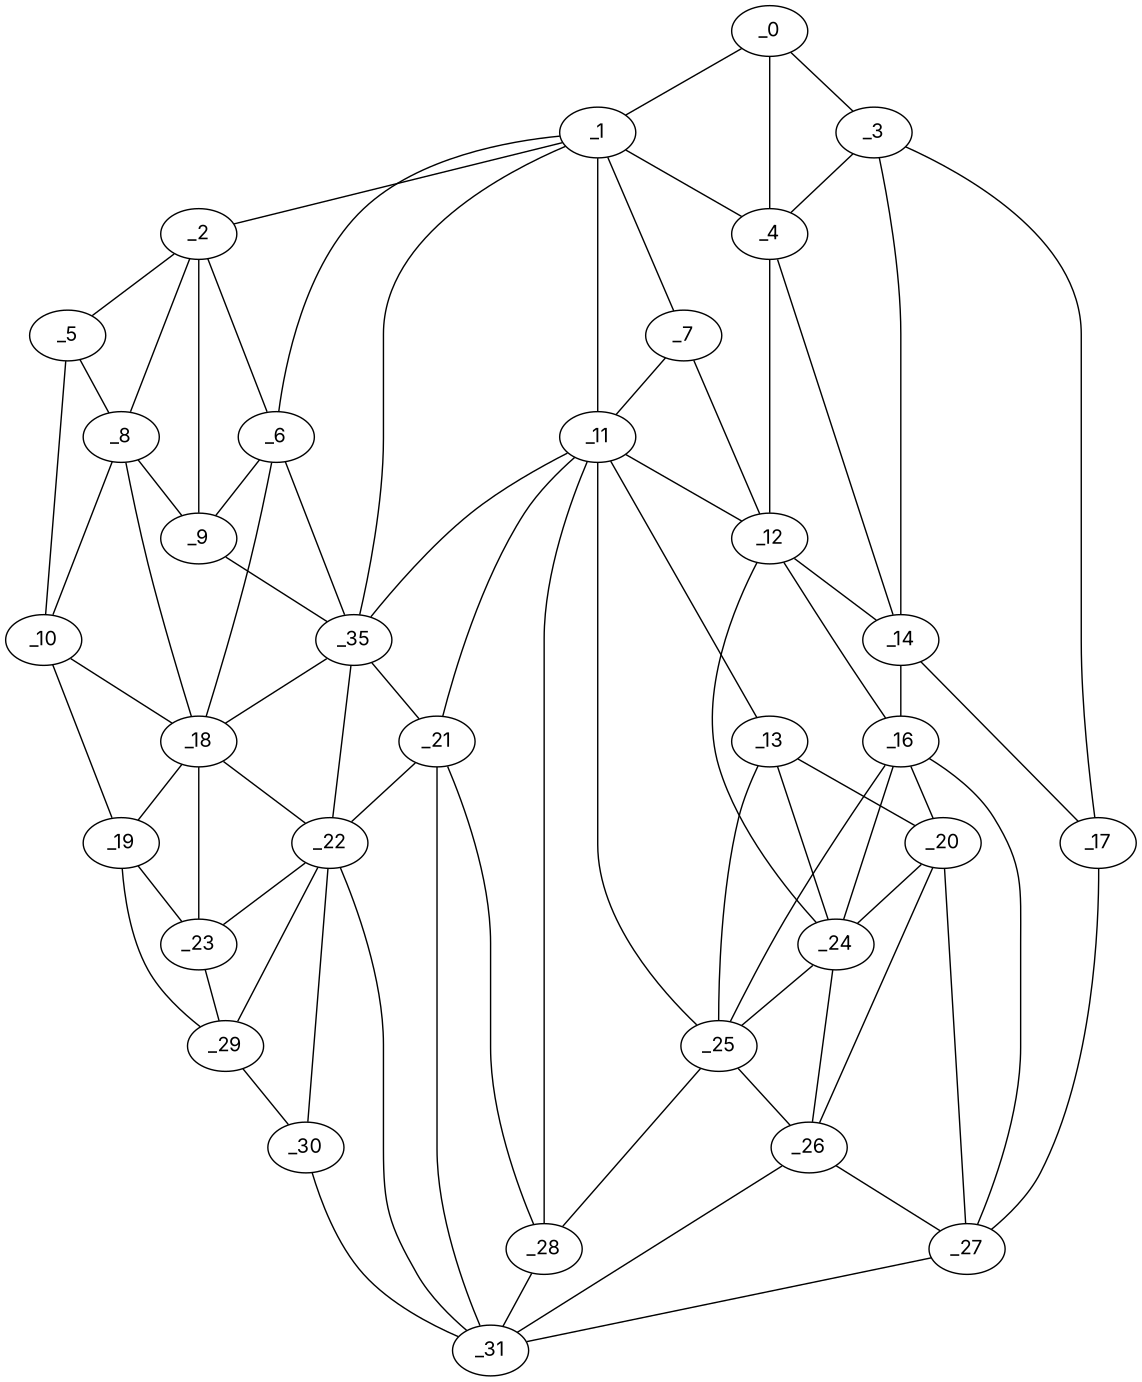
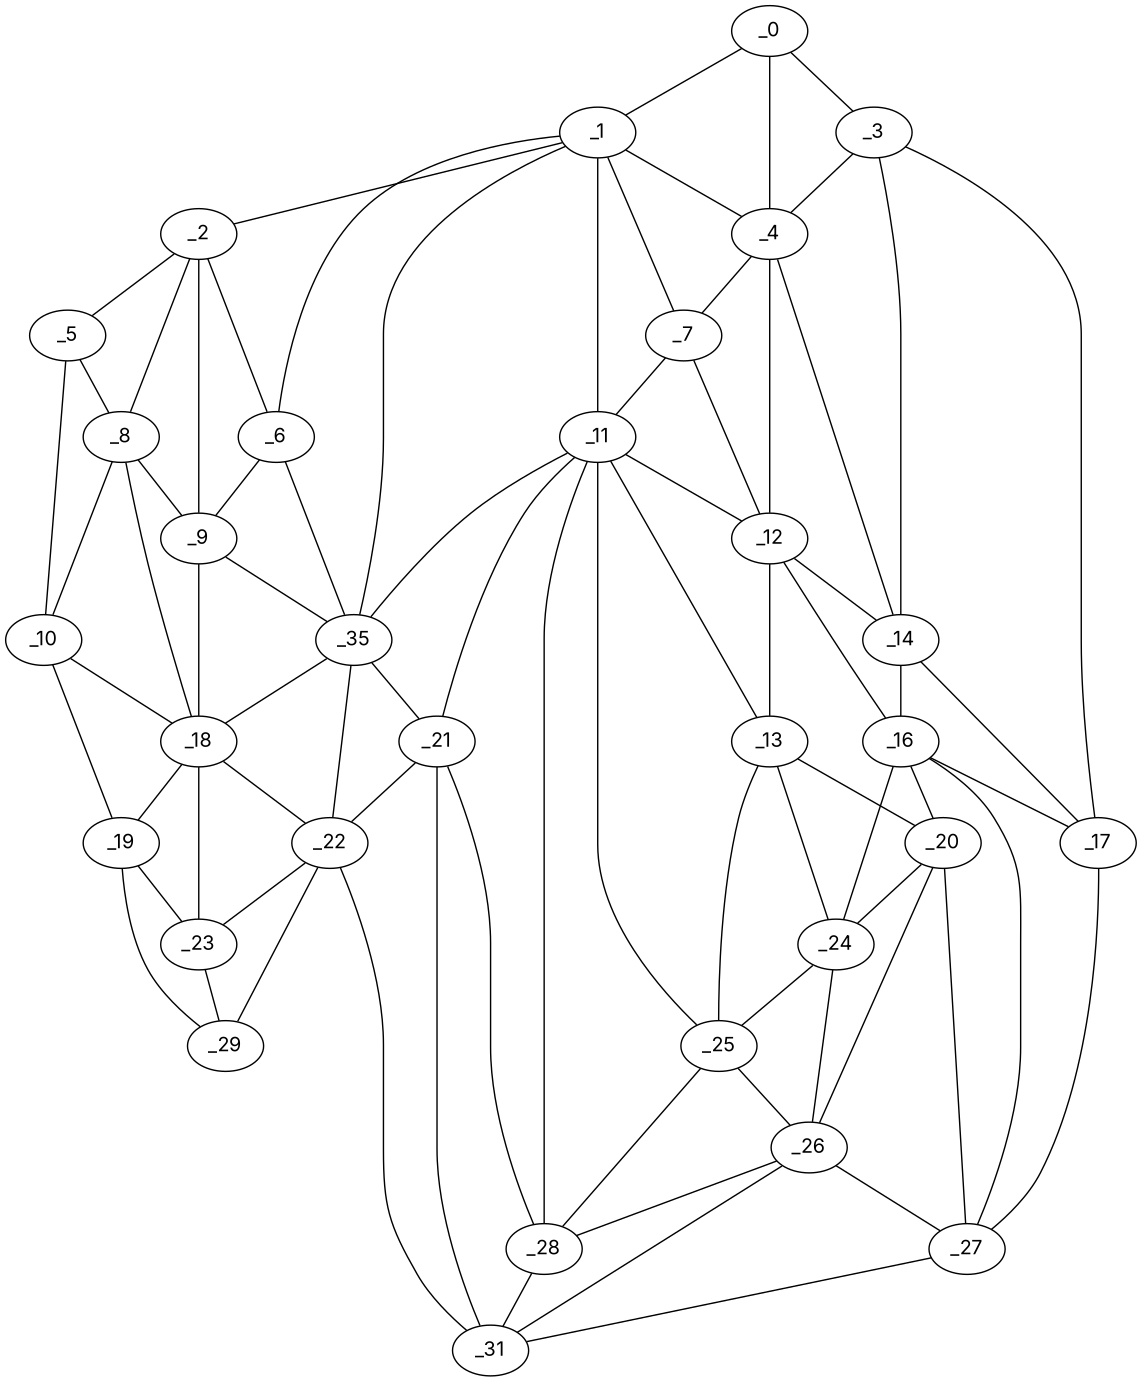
  graph {
    fontname=Inter
    node [fontname=Inter x=94 y=94]
    edge [fontname=Inter valence=2]
    _0 [x=37 y=119]
    _1 [x=40 y=52]
    _3 [x=47 y=122]
    _4 [x=48 y=103]
    _2 [x=43 y=7]
    _6 [x=54 y=36]
    _7 [x=55]
    _11 [x=62 y=90]
    n9 [label=_35 x=70 y=49]
    _14 [x=68 y=115]
    _17 [x=72 y=124]
    _12 [x=66 y=98]
    _5 [x=51 y=3]
    _8 [x=56 y=15]
    _9 [x=56 y=32]
    _13 [x=67]
    _21 [x=88 y=55]
    _25 [y=80]
    _28 [x=95 y=69]
    _18 [x=73 y=28]
    _22 [x=91 y=45]
    _16 [x=71 y=106]
    _27 [y=107]
    _10 [x=60 y=6]
    _20 [x=87 y=99]
    _24 [x=93 y=92]
    _31 [x=96 y=56]
    _26 [y=101]
    _19 [x=87 y=18]
    _23 [x=92 y=29]
    _29 [x=96 y=31]
-   _30 [x=96 y=45]
    _0 -- _1 [valence=1]
    _0 -- _3 [valence=1]
    _0 -- _4
    _1 -- _4
    _1 -- _2 [valence=1]
    _1 -- _6
    _1 -- _7
    _1 -- _11
    _1 -- n9
    _3 -- _4
    _3 -- _14 [valence=1]
    _3 -- _17 [valence=1]
+   _4 -- _7
    _4 -- _14
    _4 -- _12
    _2 -- _6
    _2 -- _5 [valence=1]
    _2 -- _8
    _2 -- _9
    _6 -- n9
    _6 -- _9
    _7 -- _11
    _7 -- _12
    _11 -- n9
    _11 -- _12
    _11 -- _13
    _11 -- _21 [valence=1]
    _11 -- _25
    _11 -- _28 [valence=1]
    n9 -- _21 [valence=1]
    n9 -- _18
    n9 -- _22 [valence=1]
    _14 -- _17
    _14 -- _16
    _17 -- _27 [valence=1]
    _12 -- _14
-   _12 -- _24 [valence=1]
+   _12 -- _13 [valence=1]
    _12 -- _16 [valence=1]
    _5 -- _8
    _5 -- _10 [valence=1]
    _8 -- _9
    _8 -- _18 [valence=1]
    _8 -- _10
    _9 -- n9 [valence=1]
-   _6 -- _18
+   _9 -- _18
    _13 -- _25 [valence=1]
    _13 -- _20
    _13 -- _24
    _21 -- _28
    _21 -- _22
    _21 -- _31 [valence=1]
    _25 -- _28
    _25 -- _26
    _28 -- _31
    _18 -- _22
    _18 -- _19 [valence=1]
    _18 -- _23 [valence=1]
    _22 -- _31
    _22 -- _23
    _22 -- _29
-   _22 -- _30
-   _16 -- _25 [valence=1]
+   _16 -- _17 [valence=1]
    _16 -- _27 [valence=1]
    _16 -- _20 [valence=1]
    _27 -- _31 [valence=1]
    _10 -- _18
    _10 -- _19 [valence=1]
    _20 -- _27
    _20 -- _24
    _20 -- _26
    _24 -- _25
    _24 -- _16
    _24 -- _26
+   _26 -- _28
    _26 -- _27
    _26 -- _31
    _19 -- _23 [valence=1]
    _19 -- _29 [valence=1]
    _23 -- _29
-   _29 -- _30 [valence=1]
-   _30 -- _31 [valence=1]
  }
